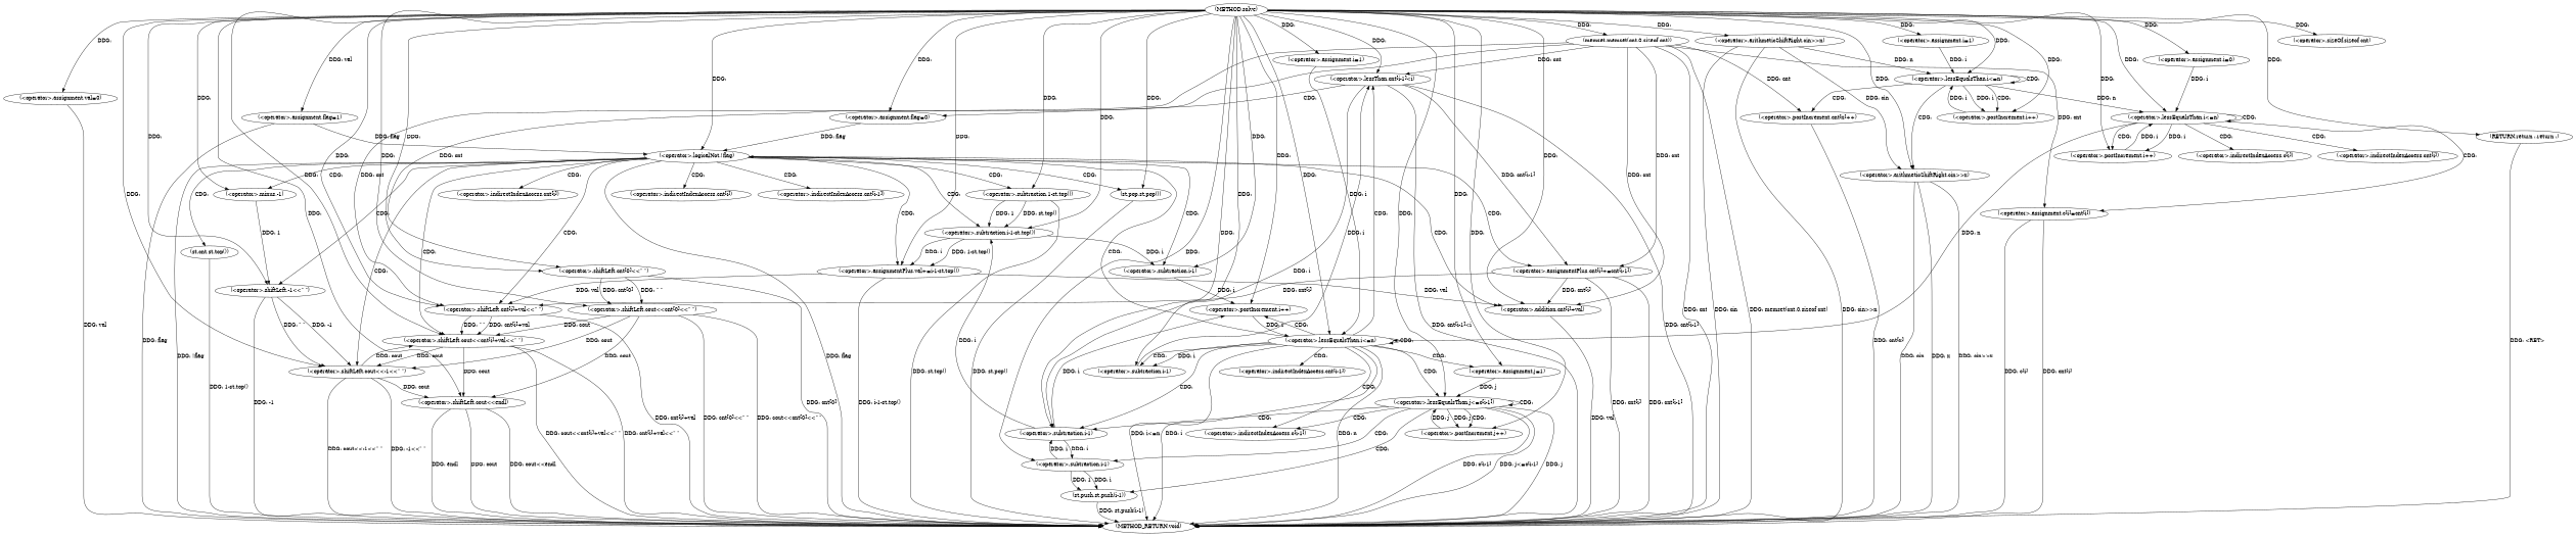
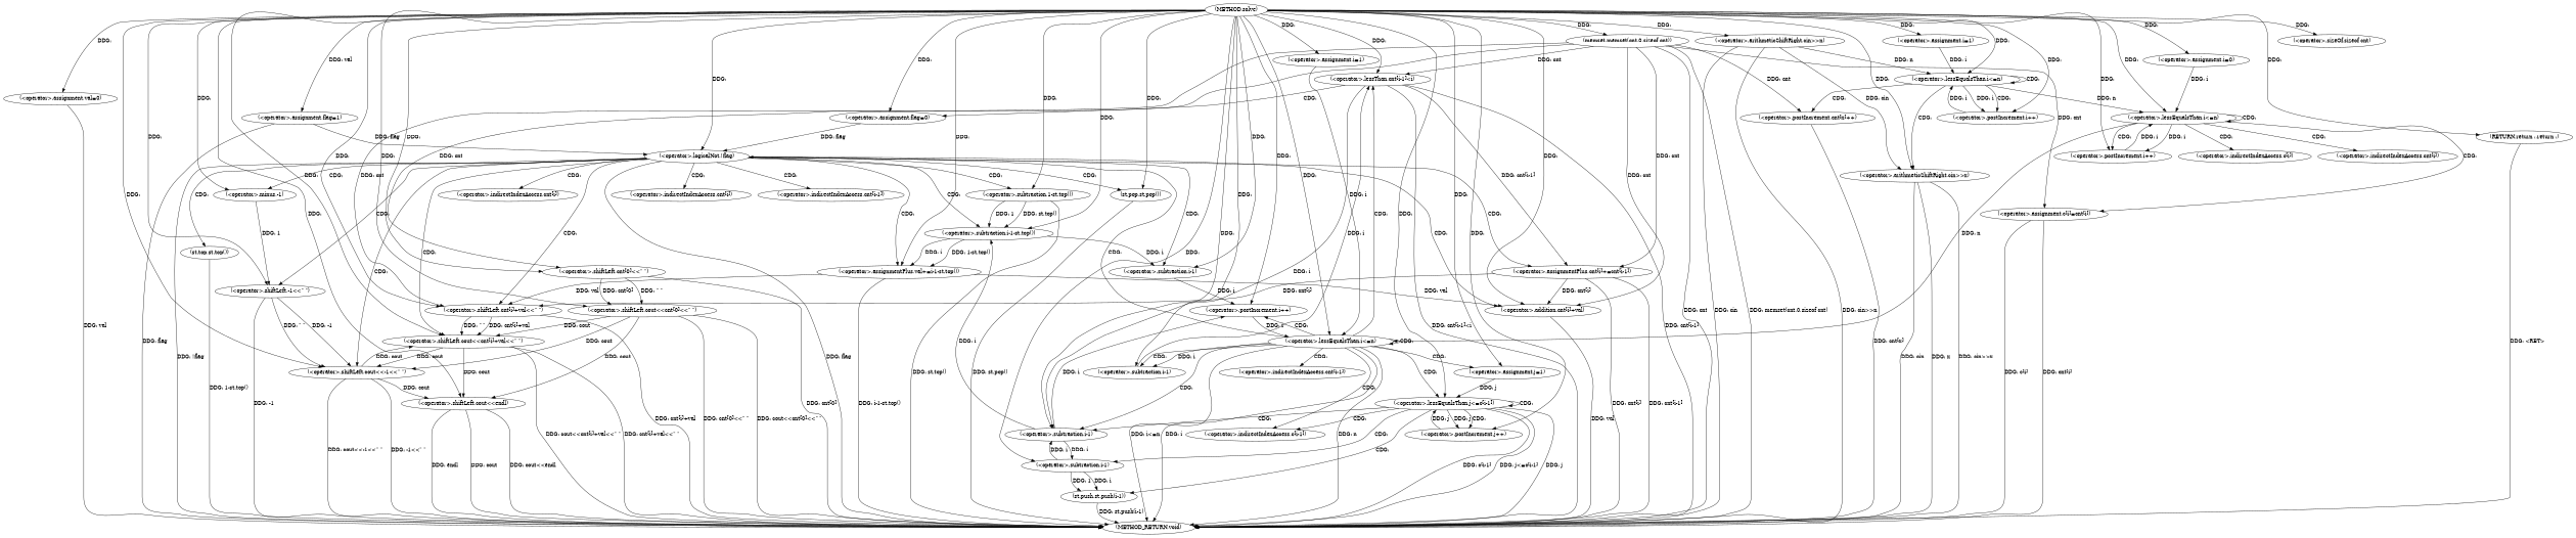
  digraph {
    n1 [label="(METHOD,solve)"]
    n2 [label="(memset,memset(cnt,0,sizeof cnt))"]
    n3 [label="(<operator>.arithmeticShiftRight,cin>>n)"]
    n4 [label="(<operator>.assignment,flag=1)"]
    n5 [label="(<operator>.shiftLeft,cout<<cnt[0]<<\" \")"]
    n6 [label="(<operator>.assignment,val=0)"]
    n7 [label="(<operator>.shiftLeft,cout<<endl)"]
    n8 [label="(RETURN,return ;,return ;)"]
    n9 [label="(<operator>.assignment,i=1)"]
    n10 [label="(<operator>.lessEqualsThan,i<=n)"]
    n11 [label="(<operator>.postIncrement,i++)"]
    n12 [label="(<operator>.assignment,i=0)"]
    n13 [label="(<operator>.lessEqualsThan,i<=n)"]
    n14 [label="(<operator>.postIncrement,i++)"]
    n15 [label="(<operator>.assignment,i=1)"]
    n16 [label="(<operator>.lessEqualsThan,i<=n)"]
    n17 [label="(<operator>.postIncrement,i++)"]
    n18 [label="(<operator>.sizeOf,sizeof cnt)"]
    n19 [label="(<operator>.arithmeticShiftRight,cin>>x)"]
    n20 [label="(<operator>.shiftLeft,cnt[0]<<\" \")"]
    n21 [label="(<operator>.assignmentPlus,val+=i-1-st.top())"]
    n22 [label="(st.pop,st.pop())"]
    n23 [label="(<operator>.shiftLeft,cout<<cnt[i]+val<<\" \")"]
    n24 [label="(<operator>.lessThan,cnt[i-1]<i)"]
    n25 [label="(<operator>.assignment,j=1)"]
    n26 [label="(<operator>.lessEqualsThan,j<=c[i-1])"]
    n27 [label="(<operator>.postIncrement,j++)"]
    n28 [label="(<operator>.logicalNot,!flag)"]
    n29 [label="(<operator>.assignment,flag=0)"]
    n30 [label="(<operator>.shiftLeft,cout<<-1<<\" \")"]
    n31 [label="(<operator>.subtraction,i-1-st.top())"]
    n32 [label="(<operator>.shiftLeft,cnt[i]+val<<\" \")"]
    n33 [label="(<operator>.subtraction,1-st.top())"]
    n34 [label="(<operator>.addition,cnt[i]+val)"]
    n35 [label="(<operator>.subtraction,i-1)"]
    n36 [label="(<operator>.subtraction,i-1)"]
    n37 [label="(<operator>.subtraction,i-1)"]
    n38 [label="(<operator>.subtraction,i-1)"]
    n39 [label="(<operator>.shiftLeft,-1<<\" \")"]
    n40 [label="(<operator>.minus,-1)"]
    n41 [label="(METHOD_RETURN,void)"]
    n42 [label="(<operator>.postIncrement,cnt[x]++)"]
    n43 [label="(<operator>.assignment,c[i]=cnt[i])"]
    n44 [label="(<operator>.assignmentPlus,cnt[i]+=cnt[i-1])"]
    n45 [label="(<operator>.indirectIndexAccess,c[i])"]
    n46 [label="(<operator>.indirectIndexAccess,cnt[i])"]
    n47 [label="(<operator>.indirectIndexAccess,cnt[i-1])"]
    n48 [label="(<operator>.indirectIndexAccess,c[i-1])"]
    n49 [label="(st.push,st.push(i-1))"]
    n50 [label="(<operator>.indirectIndexAccess,cnt[i])"]
    n51 [label="(<operator>.indirectIndexAccess,cnt[i-1])"]
-   n52 [label="(st.cnt,st.top())"]
+   n52 [label="(st.top,st.top())"]
    n53 [label="(<operator>.indirectIndexAccess,cnt[i])"]
    n1 -> n2 [label="DDG: "]
    n1 -> n3 [label="DDG: "]
    n1 -> n4 [label="DDG: val"]
    n1 -> n5 [label="DDG: "]
    n1 -> n6 [label="DDG: "]
    n1 -> n7 [label="DDG: "]
    n1 -> n8 [label="DDG: "]
    n1 -> n9 [label="DDG: "]
    n1 -> n10 [label="DDG: "]
    n1 -> n11 [label="DDG: "]
    n1 -> n12 [label="DDG: "]
    n1 -> n13 [label="DDG: "]
    n1 -> n14 [label="DDG: "]
    n1 -> n15 [label="DDG: "]
    n1 -> n16 [label="DDG: "]
    n1 -> n17 [label="DDG: "]
    n1 -> n18 [label="DDG: "]
    n1 -> n19 [label="DDG: "]
    n1 -> n20 [label="DDG: "]
    n1 -> n21 [label="DDG: "]
    n1 -> n22 [label="DDG: "]
    n1 -> n23 [label="DDG: "]
    n1 -> n24 [label="DDG: "]
    n1 -> n25 [label="DDG: "]
    n1 -> n26 [label="DDG: "]
    n1 -> n27 [label="DDG: "]
    n1 -> n28 [label="DDG: "]
    n1 -> n29 [label="DDG: "]
    n1 -> n30 [label="DDG: "]
    n1 -> n31 [label="DDG: "]
    n1 -> n32 [label="DDG: "]
    n1 -> n33 [label="DDG: "]
    n1 -> n34 [label="DDG: "]
    n1 -> n35 [label="DDG: "]
    n1 -> n36 [label="DDG: "]
    n1 -> n37 [label="DDG: "]
    n1 -> n38 [label="DDG: "]
    n1 -> n39 [label="DDG: "]
    n1 -> n40 [label="DDG: "]
    n2 -> n20 [label="DDG: cnt"]
    n2 -> n24 [label="DDG: cnt"]
    n2 -> n32 [label="DDG: cnt"]
    n2 -> n34 [label="DDG: cnt"]
    n2 -> n41 [label="DDG: cnt"]
    n2 -> n41 [label="DDG: memset(cnt,0,sizeof cnt)"]
    n2 -> n42 [label="DDG: cnt"]
    n2 -> n43 [label="DDG: cnt"]
    n2 -> n44 [label="DDG: cnt"]
    n3 -> n10 [label="DDG: n"]
    n3 -> n19 [label="DDG: cin"]
    n3 -> n41 [label="DDG: cin"]
    n3 -> n41 [label="DDG: cin>>n"]
    n4 -> n28 [label="DDG: flag"]
    n4 -> n41 [label="DDG: flag"]
    n5 -> n7 [label="DDG: cout"]
    n5 -> n23 [label="DDG: cout"]
    n5 -> n30 [label="DDG: cout"]
    n5 -> n41 [label="DDG: cnt[0]<<\" \""]
    n5 -> n41 [label="DDG: cout<<cnt[0]<<\" \""]
    n6 -> n41 [label="DDG: val"]
    n7 -> n41 [label="DDG: cout"]
    n7 -> n41 [label="DDG: cout<<endl"]
    n7 -> n41 [label="DDG: endl"]
    n8 -> n41 [label="DDG: <RET>"]
    n9 -> n10 [label="DDG: i"]
    n10 -> n10 [label="CDG: "]
    n10 -> n11 [label="DDG: i"]
    n10 -> n11 [label="CDG: "]
    n10 -> n13 [label="DDG: n"]
    n10 -> n19 [label="CDG: "]
    n10 -> n42 [label="CDG: "]
    n11 -> n10 [label="DDG: i"]
    n12 -> n13 [label="DDG: i"]
    n13 -> n13 [label="CDG: "]
    n13 -> n14 [label="DDG: i"]
    n13 -> n14 [label="CDG: "]
    n13 -> n16 [label="DDG: n"]
    n13 -> n43 [label="CDG: "]
    n13 -> n45 [label="CDG: "]
    n13 -> n46 [label="CDG: "]
    n14 -> n13 [label="DDG: i"]
    n15 -> n16 [label="DDG: i"]
    n16 -> n16 [label="CDG: "]
    n16 -> n17 [label="CDG: "]
    n16 -> n24 [label="CDG: "]
    n16 -> n25 [label="CDG: "]
    n16 -> n26 [label="CDG: "]
    n16 -> n28 [label="CDG: "]
    n16 -> n36 [label="DDG: i"]
    n16 -> n36 [label="CDG: "]
    n16 -> n37 [label="CDG: "]
    n16 -> n41 [label="DDG: i"]
    n16 -> n41 [label="DDG: n"]
    n16 -> n41 [label="DDG: i<=n"]
    n16 -> n47 [label="CDG: "]
    n16 -> n48 [label="CDG: "]
    n17 -> n16 [label="DDG: i"]
    n19 -> n41 [label="DDG: cin"]
    n19 -> n41 [label="DDG: x"]
    n19 -> n41 [label="DDG: cin>>x"]
    n20 -> n5 [label="DDG: \" \""]
    n20 -> n5 [label="DDG: cnt[0]"]
    n20 -> n41 [label="DDG: cnt[0]"]
    n21 -> n32 [label="DDG: val"]
    n21 -> n34 [label="DDG: val"]
    n21 -> n41 [label="DDG: i-1-st.top()"]
    n22 -> n41 [label="DDG: st.pop()"]
    n23 -> n7 [label="DDG: cout"]
    n23 -> n30 [label="DDG: cout"]
    n23 -> n41 [label="DDG: cnt[i]+val<<\" \""]
    n23 -> n41 [label="DDG: cout<<cnt[i]+val<<\" \""]
    n24 -> n29 [label="CDG: "]
    n24 -> n37 [label="DDG: i"]
    n24 -> n41 [label="DDG: cnt[i-1]"]
    n24 -> n41 [label="DDG: cnt[i-1]<i"]
    n24 -> n44 [label="DDG: cnt[i-1]"]
    n25 -> n26 [label="DDG: j"]
    n26 -> n26 [label="CDG: "]
    n26 -> n27 [label="DDG: j"]
    n26 -> n27 [label="CDG: "]
    n26 -> n37 [label="CDG: "]
    n26 -> n38 [label="CDG: "]
    n26 -> n41 [label="DDG: j"]
    n26 -> n41 [label="DDG: c[i-1]"]
    n26 -> n41 [label="DDG: j<=c[i-1]"]
    n26 -> n48 [label="CDG: "]
    n26 -> n49 [label="CDG: "]
    n27 -> n26 [label="DDG: j"]
    n28 -> n21 [label="CDG: "]
    n28 -> n22 [label="CDG: "]
    n28 -> n23 [label="CDG: "]
    n28 -> n30 [label="CDG: "]
    n28 -> n31 [label="CDG: "]
    n28 -> n32 [label="CDG: "]
    n28 -> n33 [label="CDG: "]
    n28 -> n34 [label="CDG: "]
    n28 -> n35 [label="CDG: "]
    n28 -> n39 [label="CDG: "]
    n28 -> n40 [label="CDG: "]
    n28 -> n41 [label="DDG: flag"]
    n28 -> n41 [label="DDG: !flag"]
    n28 -> n44 [label="CDG: "]
    n28 -> n50 [label="CDG: "]
    n28 -> n51 [label="CDG: "]
    n28 -> n52 [label="CDG: "]
    n28 -> n53 [label="CDG: "]
    n29 -> n28 [label="DDG: flag"]
    n30 -> n7 [label="DDG: cout"]
    n30 -> n23 [label="DDG: cout"]
    n30 -> n41 [label="DDG: -1<<\" \""]
    n30 -> n41 [label="DDG: cout<<-1<<\" \""]
    n31 -> n21 [label="DDG: 1-st.top()"]
    n31 -> n21 [label="DDG: i"]
    n31 -> n35 [label="DDG: i"]
    n32 -> n23 [label="DDG: \" \""]
    n32 -> n23 [label="DDG: cnt[i]+val"]
    n32 -> n41 [label="DDG: cnt[i]+val"]
    n33 -> n31 [label="DDG: 1"]
    n33 -> n31 [label="DDG: st.top()"]
    n33 -> n41 [label="DDG: st.top()"]
    n34 -> n41 [label="DDG: val"]
    n35 -> n17 [label="DDG: i"]
    n36 -> n24 [label="DDG: i"]
    n37 -> n17 [label="DDG: i"]
    n37 -> n31 [label="DDG: i"]
    n37 -> n38 [label="DDG: i"]
    n38 -> n37 [label="DDG: i"]
    n38 -> n49 [label="DDG: 1"]
    n38 -> n49 [label="DDG: i"]
    n39 -> n30 [label="DDG: \" \""]
    n39 -> n30 [label="DDG: -1"]
    n39 -> n41 [label="DDG: -1"]
    n40 -> n39 [label="DDG: 1"]
    n42 -> n41 [label="DDG: cnt[x]"]
    n43 -> n41 [label="DDG: c[i]"]
    n43 -> n41 [label="DDG: cnt[i]"]
    n44 -> n32 [label="DDG: cnt[i]"]
    n44 -> n34 [label="DDG: cnt[i]"]
    n44 -> n41 [label="DDG: cnt[i]"]
    n44 -> n41 [label="DDG: cnt[i-1]"]
    n49 -> n41 [label="DDG: st.push(i-1)"]
    n52 -> n41 [label="DDG: 1-st.top()"]
  }
